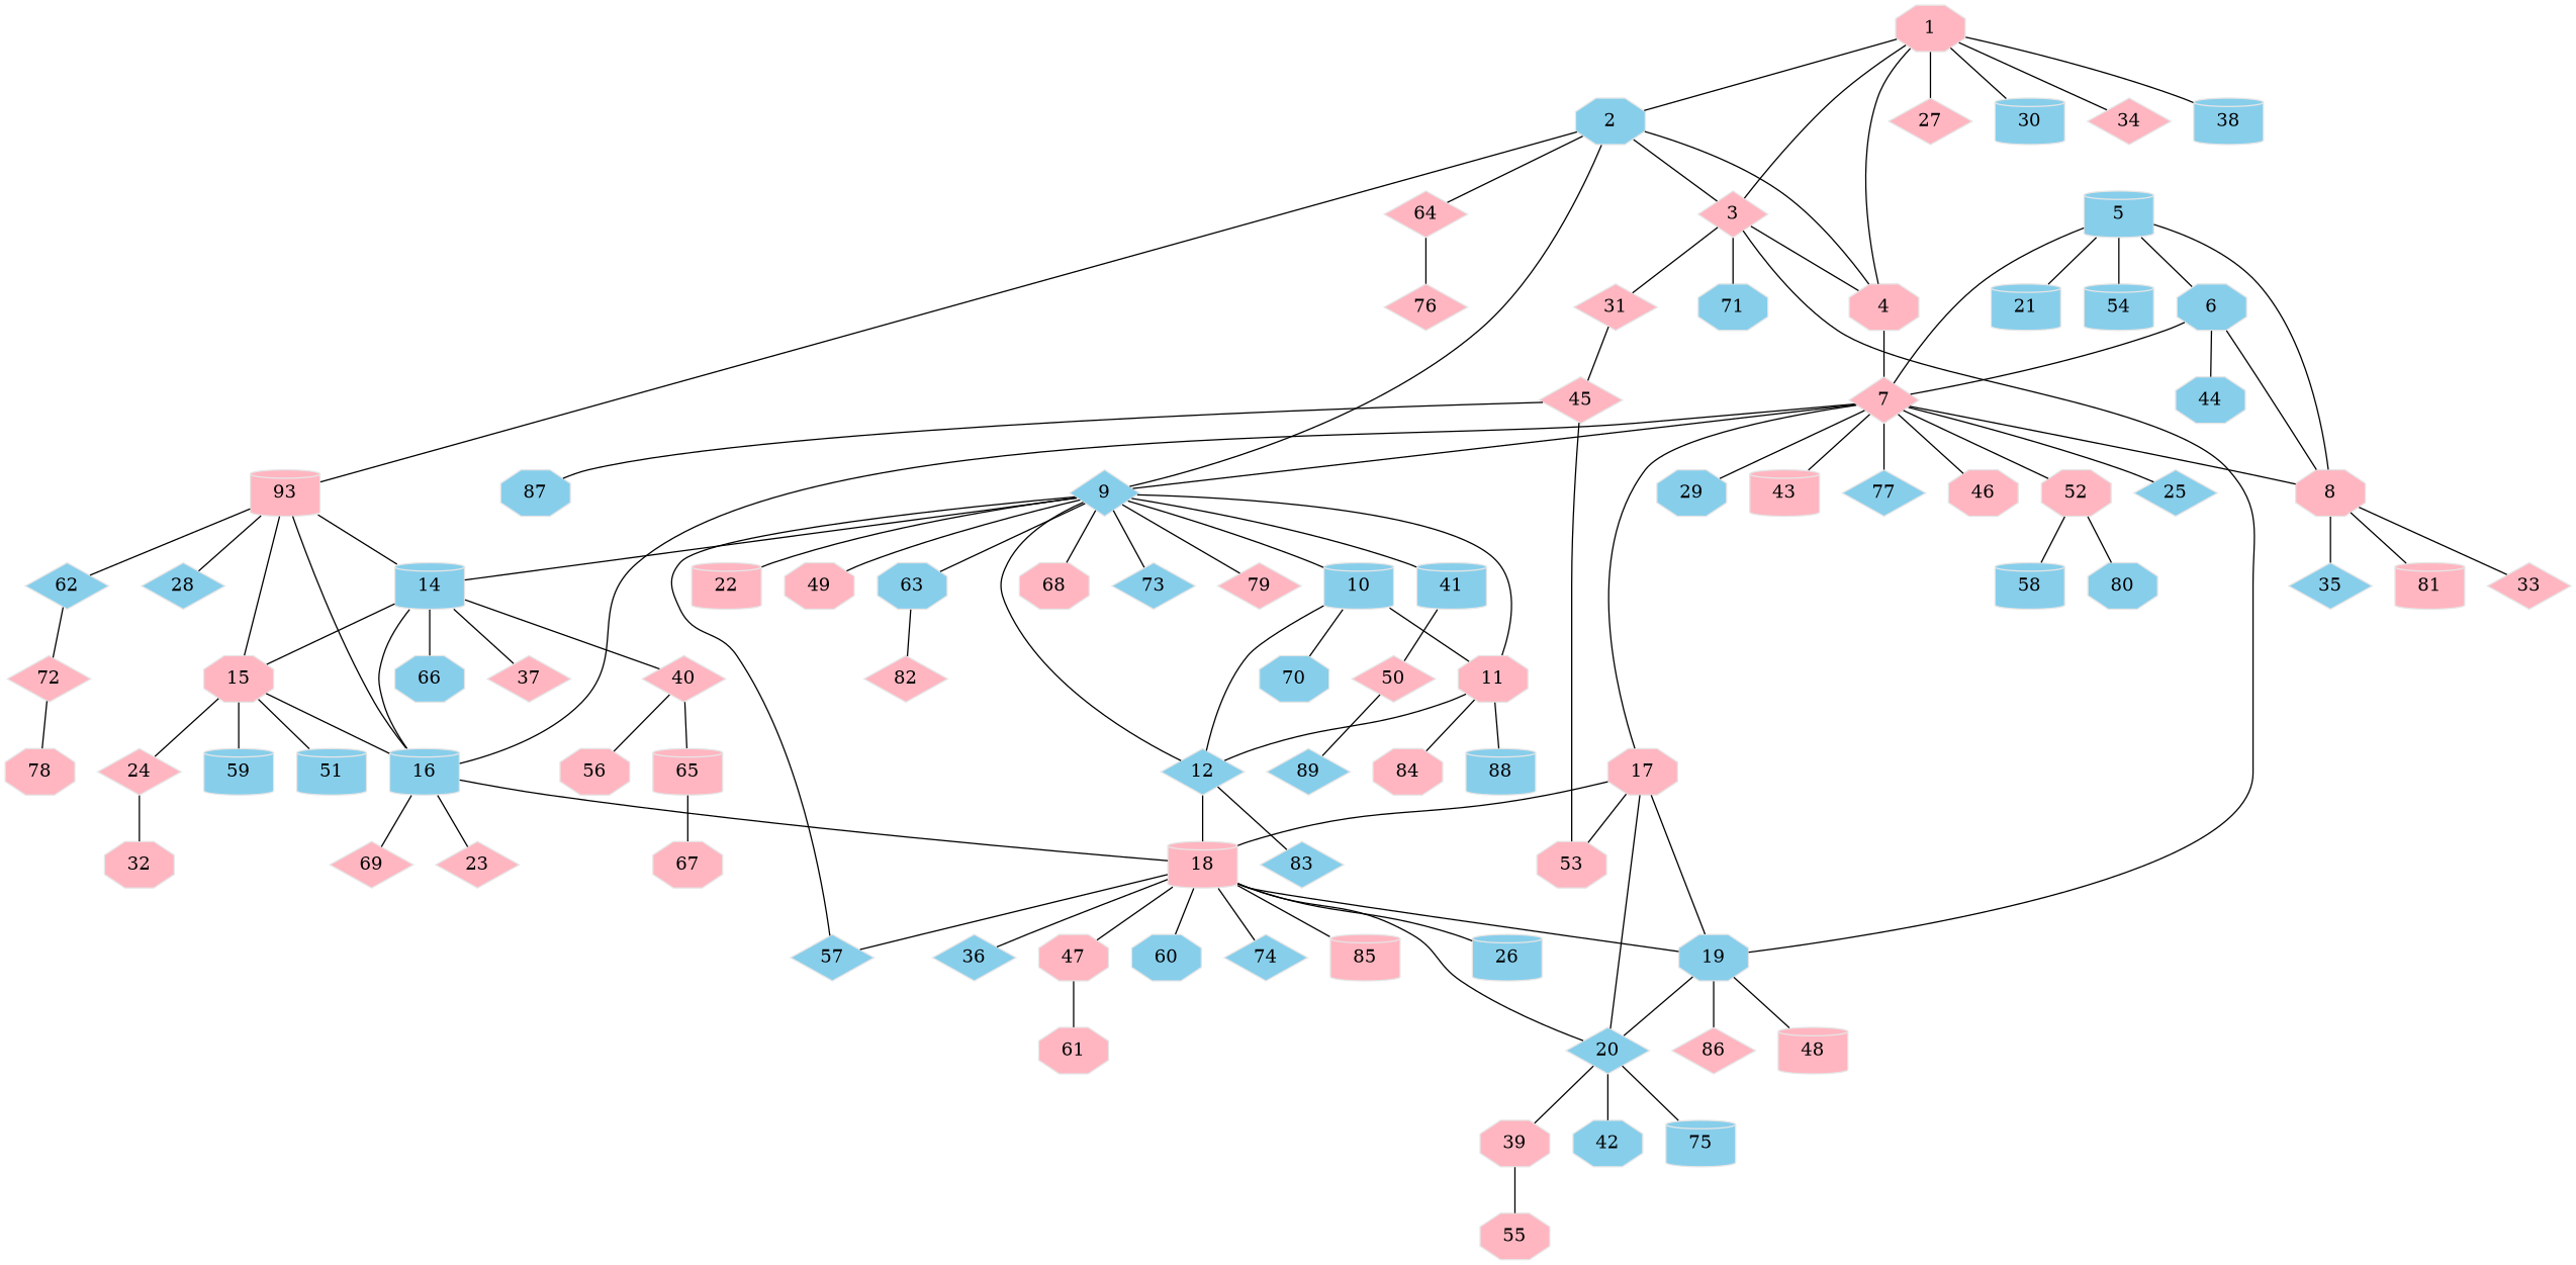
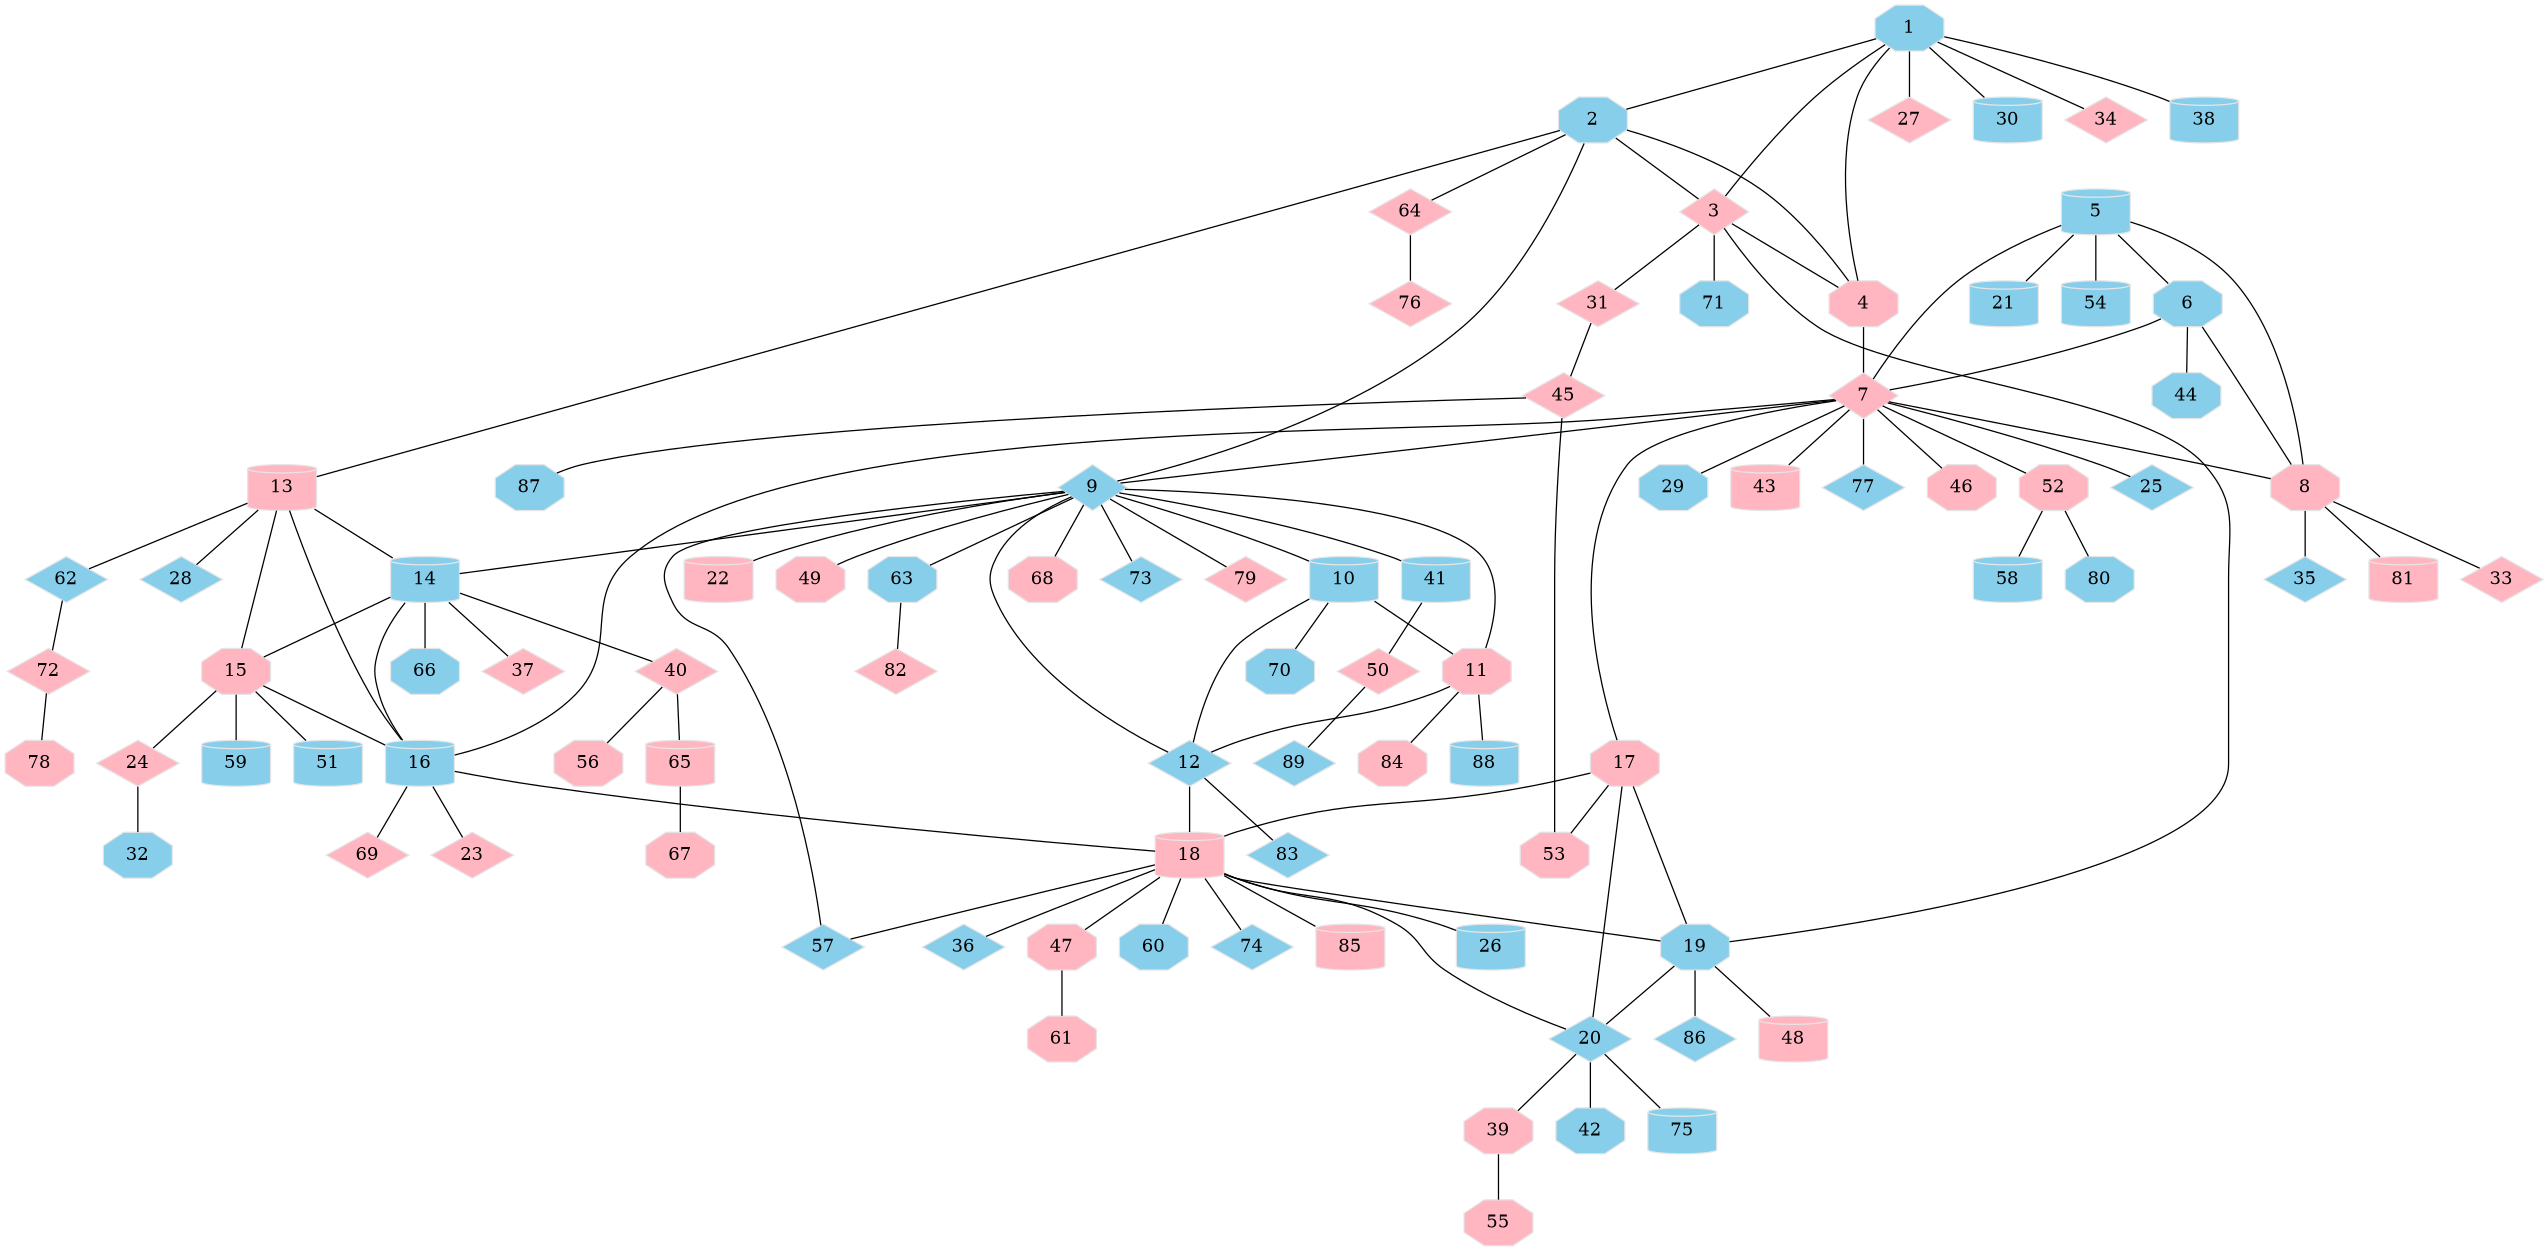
  graph {
    node [color=gray90 fillcolor=lightpink shape=octagon style=filled]
-   1
+   1 [fillcolor=skyblue]
    2 [fillcolor=skyblue]
    3 [shape=diamond]
    4
    27 [shape=diamond]
    30 [fillcolor=skyblue shape=cylinder]
    34 [shape=diamond]
    38 [fillcolor=skyblue shape=cylinder]
    9 [fillcolor=skyblue shape=diamond]
-   13 [shape=cylinder label=93]
+   13 [shape=cylinder]
    64 [shape=diamond]
    19 [fillcolor=skyblue]
    31 [shape=diamond]
    71 [fillcolor=skyblue]
    7 [shape=diamond]
    46
    10 [fillcolor=skyblue shape=cylinder]
    11
    12 [fillcolor=skyblue shape=diamond]
    14 [fillcolor=skyblue shape=cylinder]
    22 [shape=cylinder]
    41 [fillcolor=skyblue shape=cylinder]
    49
    57 [fillcolor=skyblue shape=diamond]
    63 [fillcolor=skyblue]
    68
    73 [fillcolor=skyblue shape=diamond]
    79 [shape=diamond]
    16 [fillcolor=skyblue shape=cylinder]
    15
    28 [fillcolor=skyblue shape=diamond]
    62 [fillcolor=skyblue shape=diamond]
    76 [shape=diamond]
    20 [fillcolor=skyblue shape=diamond]
    48 [shape=cylinder]
-   86 [shape=diamond]
+   86 [fillcolor=skyblue shape=diamond]
    45 [shape=diamond]
    8
    17
    25 [fillcolor=skyblue shape=diamond]
    29 [fillcolor=skyblue]
    43 [shape=cylinder]
    52
    77 [fillcolor=skyblue shape=diamond]
    5 [fillcolor=skyblue shape=cylinder]
    6 [fillcolor=skyblue]
    21 [fillcolor=skyblue shape=cylinder]
    54 [fillcolor=skyblue shape=cylinder]
    44 [fillcolor=skyblue]
    33 [shape=diamond]
    35 [fillcolor=skyblue shape=diamond]
    81 [shape=cylinder]
    18 [shape=cylinder]
    23 [shape=diamond]
    69 [shape=diamond]
    53
    58 [fillcolor=skyblue shape=cylinder]
    80 [fillcolor=skyblue]
    70 [fillcolor=skyblue]
    84
    88 [fillcolor=skyblue shape=cylinder]
    83 [fillcolor=skyblue shape=diamond]
    37 [shape=diamond]
    40 [shape=diamond]
    66 [fillcolor=skyblue]
    50 [shape=diamond]
    82 [shape=diamond]
    26 [fillcolor=skyblue shape=cylinder]
    36 [fillcolor=skyblue shape=diamond]
    47
    60 [fillcolor=skyblue]
    74 [fillcolor=skyblue shape=diamond]
    85 [shape=cylinder]
    24 [shape=diamond]
    51 [fillcolor=skyblue shape=cylinder]
    59 [fillcolor=skyblue shape=cylinder]
    72 [shape=diamond]
    56
    65 [shape=cylinder]
-   32
+   32 [fillcolor=skyblue]
    39
    42 [fillcolor=skyblue]
    75 [fillcolor=skyblue shape=cylinder]
    61
    55
    87 [fillcolor=skyblue]
    67
    89 [fillcolor=skyblue shape=diamond]
    78
    1 -- 2
    1 -- 3
    1 -- 4
    1 -- 27
    1 -- 30
    1 -- 34
    1 -- 38
    2 -- 3
    2 -- 4
    2 -- 9
    2 -- 13
    2 -- 64
    3 -- 4
    3 -- 19
    3 -- 31
    3 -- 71
    4 -- 7
    9 -- 10
    9 -- 11
    9 -- 12
    9 -- 14
    9 -- 22
    9 -- 41
    9 -- 49
    9 -- 57
    9 -- 63
    9 -- 68
    9 -- 73
    9 -- 79
    13 -- 14
    13 -- 16
    13 -- 15
    13 -- 28
    13 -- 62
    64 -- 76
    19 -- 20
    19 -- 48
    19 -- 86
    31 -- 45
    7 -- 9
    7 -- 46
    7 -- 16
    7 -- 8
    7 -- 17
    7 -- 25
    7 -- 29
    7 -- 43
    7 -- 52
    7 -- 77
    10 -- 11
    10 -- 12
    10 -- 70
    11 -- 12
    11 -- 84
    11 -- 88
    12 -- 18
    12 -- 83
    14 -- 16
    14 -- 15
    14 -- 37
    14 -- 40
    14 -- 66
    41 -- 50
    63 -- 82
    16 -- 18
    16 -- 23
    16 -- 69
    15 -- 16
    15 -- 24
    15 -- 51
    15 -- 59
    62 -- 72
    20 -- 39
    20 -- 42
    20 -- 75
    45 -- 53
    45 -- 87
    8 -- 33
    8 -- 35
    8 -- 81
    17 -- 19
    17 -- 20
    17 -- 18
    17 -- 53
    52 -- 58
    52 -- 80
    5 -- 7
    5 -- 8
    5 -- 6
    5 -- 21
    5 -- 54
    6 -- 7
    6 -- 8
    6 -- 44
    18 -- 19
    18 -- 57
    18 -- 20
    18 -- 26
    18 -- 36
    18 -- 47
    18 -- 60
    18 -- 74
    18 -- 85
    40 -- 56
    40 -- 65
    50 -- 89
    47 -- 61
    24 -- 32
    72 -- 78
    65 -- 67
    39 -- 55
  }
